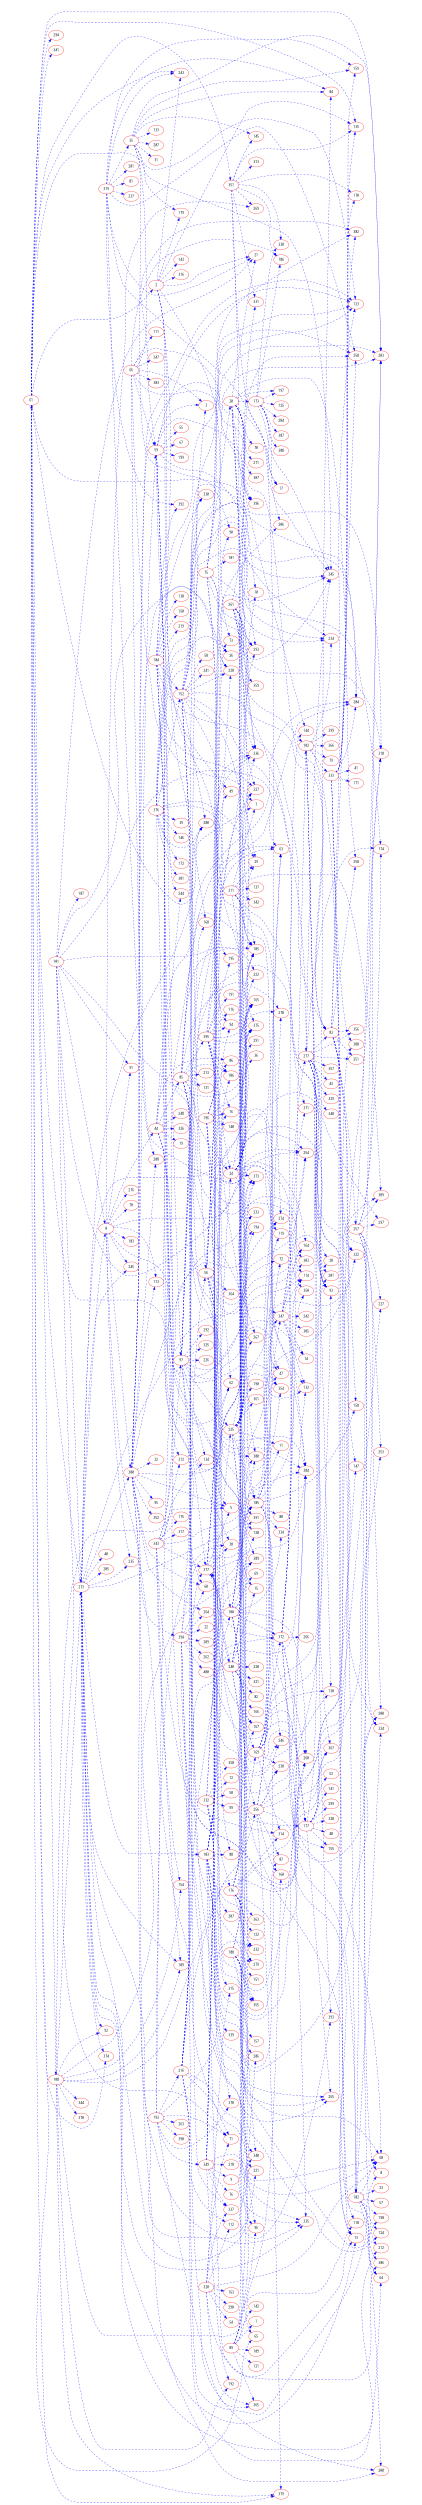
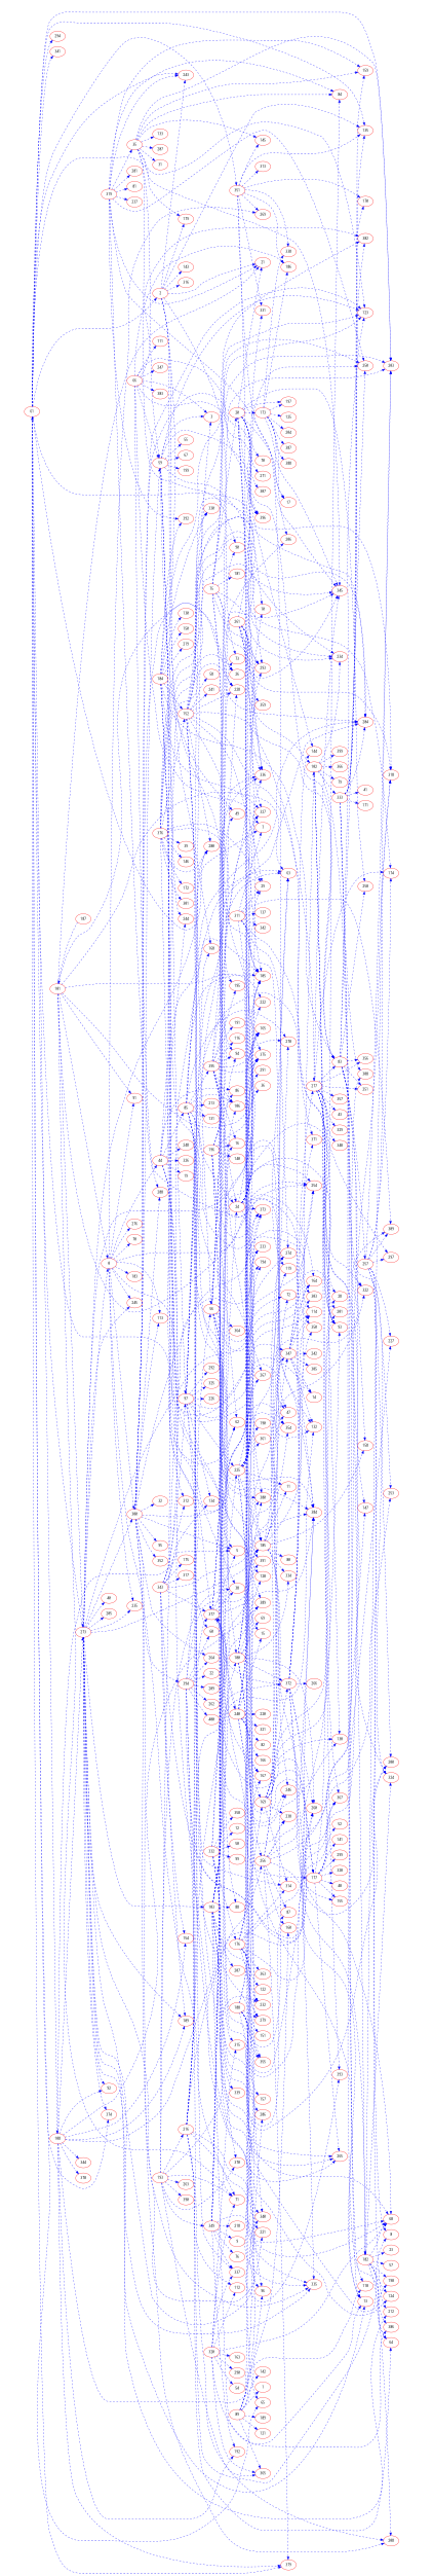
  digraph {
    rankdir=LR
    node [color=Red fontname=Courier]
    edge [color=Blue style=dashed]
    0
    44
    62
    71
    78
    91
    93
    113
    183
    235
    245
    269
    276
    300
    244
    7
    19
    68
    85
    86
    248
    303
    312
    326
    396
    59
    123
    5
    288
    26
    208
    60
    335
    32
    95
    264
    352
    394
    105
    24
    278
    373
    284
    15
    63
    106
    131
    213
    314
    337
    384
    395
    3
    38
    49
    55
    67
    97
    199
    293
    318
    56
    380
    227
    22
    209
    262
    400
    2
    21
    73
    94
    135
    143
    168
    179
    243
    316
    20
    10
    13
    17
    70
    83
    173
    197
    258
    271
    307
    336
    147
    158
    250
    251
    257
    322
    356
    345
    186
    125
    204
    206
    338
    387
    388
    203
    174
    200
    253
    8
    309
    212
    297
    36
    47
    132
    165
    185
    222
    291
    354
    375
    114
    334
    246
    155
    11
    80
    35
    31
    84
    90
    133
    145
    159
    287
    134
    194
    225
    226
    292
    324
    325
    355
    377
    279
    16
    164
    195
    116
    191
    100
    128
    233
    364
    96
    29
    69
    221
    256
    260
    267
    347
    372
    389
    379
    160
    238
    72
    87
    144
    254
    14
    242
    305
    102
    n177 [label=177]
    277
    350
    371
    266
    340
    190
    361
    228
    240
    28
    315
    61
    65
    108
    274
    280
    294
    341
    351
    374
    273
    92
    109
    154
    192
    344
    378
    232
    331
    170
    313
    103
    40
    205
    66
    111
    247
    382
    383
    75
    181
    391
    89
    1
    118
    121
    142
    189
    286
    327
    365
    138
    167
    169
    82
    166
    220
    321
    79
    234
    333
    366
    367
    393
    399
    265
    48
    52
    141
    299
    328
    201
    64
    43
    329
    348
    357
    101
    187
    88
    207
    339
    370
    386
    308
    182
    41
    171
    23
    57
    124
    198
    152
    58
    241
    330
    119
    176
    122
    151
    363
    184
    130
    150
    219
    392
    188
    157
    193
    216
    263
    349
    390
    112
    9
    76
    218
    196
    140
    261
    359
    311
    137
    342
    319
    81
    237
    281
    320
    54
    163
    290
    332
    12
    50
    99
    358
    343
    175
    317
    376
    39
    146
    172
    301
    0 -> 44
    0 -> 62
    0 -> 71
    0 -> 78
    0 -> 91
    0 -> 93
    0 -> 113
    0 -> 183
    0 -> 235
    0 -> 245
    0 -> 269
    0 -> 276
    0 -> 300
    44 -> 244
    44 -> 7
    44 -> 19
    44 -> 68
    44 -> 85
    44 -> 86
    44 -> 248
    44 -> 303
    44 -> 312
    44 -> 326
    300 -> 62
    300 -> 93
    300 -> 113
    300 -> 396
    300 -> 59
    300 -> 123
    300 -> 5
    300 -> 288
    300 -> 26
    300 -> 208
-   300 -> 60
    300 -> 335
    300 -> 32
    300 -> 95
    300 -> 264
    300 -> 352
    300 -> 394
    85 -> 105
    85 -> 24
    85 -> 278
    85 -> 373
    85 -> 284
    85 -> 15
    85 -> 63
    85 -> 106
    85 -> 131
    85 -> 213
    85 -> 314
    85 -> 337
    85 -> 384
    85 -> 395
    59 -> 123
    59 -> 5
    59 -> 3
    59 -> 38
    59 -> 49
    59 -> 55
    59 -> 67
    59 -> 97
    59 -> 199
    59 -> 293
    59 -> 318
    394 -> 208
    394 -> 60
    394 -> 335
    394 -> 264
    394 -> 56
    394 -> 380
    394 -> 227
    394 -> 22
    394 -> 209
    394 -> 262
    394 -> 400
    24 -> 105
    24 -> 278
    24 -> 373
    24 -> 336
    24 -> 36
    24 -> 47
    24 -> 132
    24 -> 165
    24 -> 185
    24 -> 222
    24 -> 291
    24 -> 354
    24 -> 375
    395 -> 24
    395 -> 63
    395 -> 106
    395 -> 384
    395 -> 94
    395 -> 336
    395 -> 165
    395 -> 375
    395 -> 279
    395 -> 16
    395 -> 164
    395 -> 195
    395 -> 116
    395 -> 191
    97 -> 284
    97 -> 3
    97 -> 168
    97 -> 114
    97 -> 134
    97 -> 194
    97 -> 225
    97 -> 226
    97 -> 292
    97 -> 324
    97 -> 325
    97 -> 355
    97 -> 377
    56 -> 68
    56 -> 105
    56 -> 373
    56 -> 380
    56 -> 10
    56 -> 345
    56 -> 90
    56 -> 100
    56 -> 128
    56 -> 233
    56 -> 364
    2 -> 244
    2 -> 21
    2 -> 73
    2 -> 94
    2 -> 135
    2 -> 143
    2 -> 168
    2 -> 179
    2 -> 243
    2 -> 316
    20 -> 396
    20 -> 105
    20 -> 21
    20 -> 10
    20 -> 13
    20 -> 17
    20 -> 70
    20 -> 83
    20 -> 173
    20 -> 197
    20 -> 258
    20 -> 271
    20 -> 307
    20 -> 336
    83 -> 123
    83 -> 13
    83 -> 258
    83 -> 147
    83 -> 158
    83 -> 250
    83 -> 251
    83 -> 257
    83 -> 322
    83 -> 356
    173 -> 17
    173 -> 197
    173 -> 345
    173 -> 186
    173 -> 125
    173 -> 204
    173 -> 206
    173 -> 338
    173 -> 387
    173 -> 388
    257 -> 318
    257 -> 227
    257 -> 203
    257 -> 174
    257 -> 200
    257 -> 253
    257 -> 8
    257 -> 309
    257 -> 212
    257 -> 297
    185 -> 278
    185 -> 158
    185 -> 47
    185 -> 354
    185 -> 114
    185 -> 334
    185 -> 246
    185 -> 155
    185 -> 11
    185 -> 80
    35 -> 59
    35 -> 123
    35 -> 345
    35 -> 203
    35 -> 31
    35 -> 84
    35 -> 90
    35 -> 133
    35 -> 145
    35 -> 159
    35 -> 287
    225 -> 93
    225 -> 47
    225 -> 132
    225 -> 185
    225 -> 354
    225 -> 375
    225 -> 114
    225 -> 246
    225 -> 11
    225 -> 194
    225 -> 164
    225 -> 233
    225 -> 347
    225 -> 254
    225 -> 14
    225 -> 340
    225 -> 190
    225 -> 361
    377 -> 5
    377 -> 384
    377 -> 38
    377 -> 73
    377 -> 206
    377 -> 238
    377 -> 228
    377 -> 240
    377 -> 28
    377 -> 315
    100 -> 334
    100 -> 128
    100 -> 96
    100 -> 29
    100 -> 69
    100 -> 221
    100 -> 256
    100 -> 260
    100 -> 267
    100 -> 347
    100 -> 372
    100 -> 389
    256 -> 93
    256 -> 384
    256 -> 13
    256 -> 147
    256 -> 347
    256 -> 379
    256 -> 160
    256 -> 238
    256 -> 72
    256 -> 87
    347 -> 303
    347 -> 384
    347 -> 132
    347 -> 114
    347 -> 164
    347 -> 144
    347 -> 254
    347 -> 14
    347 -> 242
    347 -> 305
    372 -> 68
    372 -> 335
    372 -> 377
    372 -> 260
    372 -> 102
    372 -> n177
    372 -> 277
    372 -> 350
    372 -> 371
    372 -> 266
    102 -> 324
    102 -> 138
    102 -> 79
    102 -> 234
    102 -> 333
    102 -> 366
    102 -> 367
    102 -> 393
    102 -> 399
    n177 -> 318
    n177 -> 155
    n177 -> 84
    n177 -> 367
    n177 -> 265
    n177 -> 48
    n177 -> 52
    n177 -> 141
    n177 -> 299
    n177 -> 328
    277 -> 93
    277 -> 83
    277 -> 251
    277 -> 322
    277 -> 356
    277 -> 345
    277 -> 174
    277 -> 297
    277 -> 28
    277 -> 201
    277 -> 64
    277 -> 43
    277 -> 329
    277 -> 348
    277 -> 357
    240 -> 15
    240 -> 322
    240 -> 309
    240 -> 377
    240 -> n177
    240 -> 391
    240 -> 138
    240 -> 167
    240 -> 169
    240 -> 82
    240 -> 166
    240 -> 220
    240 -> 321
    61 -> 284
    61 -> 2
    61 -> 135
    61 -> 179
    61 -> 243
    61 -> 203
    61 -> 379
    61 -> 65
    61 -> 108
    61 -> 274
    61 -> 280
    61 -> 294
    61 -> 341
    61 -> 351
    61 -> 374
    108 -> 312
    108 -> 260
    108 -> 389
    108 -> 379
    108 -> 160
    108 -> 273
    108 -> 92
    108 -> 109
    108 -> 154
    108 -> 192
    108 -> 344
    108 -> 378
    351 -> 269
    351 -> 135
    351 -> 186
    351 -> 338
    351 -> 145
    351 -> 274
    351 -> 232
    351 -> 331
    351 -> 170
    351 -> 313
    273 -> 0
    273 -> 235
    273 -> 245
    273 -> 300
    273 -> 335
    273 -> 373
    273 -> 13
    273 -> 212
    273 -> 165
    273 -> 185
    273 -> 221
    273 -> 340
    273 -> 61
    273 -> 280
    273 -> 374
    273 -> 92
    273 -> 109
    273 -> 103
    273 -> 40
    273 -> 205
    103 -> 105
    103 -> 24
    103 -> 373
    103 -> 94
    103 -> 132
    103 -> 185
    103 -> 246
    103 -> 340
    103 -> 265
    103 -> 88
    103 -> 207
    103 -> 339
    103 -> 370
    103 -> 386
    66 -> 7
    66 -> 396
    66 -> 59
    66 -> 288
    66 -> 3
    66 -> 186
    66 -> 144
    66 -> 111
    66 -> 247
    66 -> 382
    66 -> 383
    75 -> 93
    75 -> 123
    75 -> 26
    75 -> 293
    75 -> 20
    75 -> 336
    75 -> 203
    75 -> 375
    75 -> 181
    75 -> 391
    89 -> 380
    89 -> 96
    89 -> 1
    89 -> 118
    89 -> 121
    89 -> 142
    89 -> 189
    89 -> 286
    89 -> 327
    89 -> 365
    169 -> 63
    169 -> 314
    169 -> 200
    169 -> 372
    169 -> 238
    169 -> n177
    169 -> 274
    169 -> 138
    169 -> 201
    169 -> 119
    333 -> 284
    333 -> 135
    333 -> 159
    333 -> 170
    333 -> 382
    333 -> 118
    333 -> 308
    333 -> 182
    333 -> 41
    333 -> 171
    101 -> 0
    101 -> 71
    101 -> 91
    101 -> 63
    101 -> 21
    101 -> 165
    101 -> 222
    101 -> 254
    101 -> 228
    101 -> 273
-   101 -> 187
+   187 -> 101
    182 -> 68
    182 -> 208
    182 -> 203
    182 -> 324
    182 -> 64
    182 -> 386
    182 -> 23
    182 -> 57
    182 -> 124
    182 -> 198
    152 -> 68
    152 -> 105
    152 -> 56
    152 -> 83
    152 -> 250
    152 -> 345
    152 -> 174
    152 -> 29
    152 -> 277
    152 -> 228
    152 -> 280
    152 -> 167
    152 -> 234
    152 -> 58
    152 -> 241
    152 -> 330
    176 -> 63
    176 -> 314
    176 -> 250
    176 -> 253
    176 -> 355
    176 -> 279
    176 -> 232
    176 -> 169
    176 -> 308
    176 -> 122
    176 -> 151
    176 -> 363
    184 -> 60
    184 -> 83
    184 -> 267
    184 -> 72
    184 -> 382
    184 -> 327
    184 -> 152
    184 -> 330
    184 -> 130
    184 -> 150
    184 -> 219
    184 -> 392
    188 -> 384
    188 -> 293
    188 -> 200
    188 -> 355
    188 -> 279
    188 -> 87
    188 -> 65
    188 -> 167
    188 -> 367
    188 -> 157
    193 -> 71
    193 -> 38
    193 -> 254
    193 -> 232
    193 -> 365
    193 -> 370
    193 -> 216
    193 -> 263
    193 -> 349
    193 -> 390
    216 -> 335
    216 -> 336
    216 -> 8
    216 -> 377
    216 -> 100
    216 -> 96
    216 -> 256
    216 -> 372
    216 -> 234
    216 -> 64
    216 -> 112
    349 -> 106
    349 -> 337
    349 -> 203
    349 -> 375
    349 -> 16
    349 -> 192
    349 -> 393
    349 -> 9
    349 -> 76
    349 -> 218
    196 -> 62
    196 -> 86
    196 -> 49
    196 -> 165
    196 -> 16
    196 -> 350
    196 -> 327
    196 -> 265
    196 -> 88
    196 -> 140
    261 -> 293
    261 -> 318
    261 -> 380
    261 -> 336
    261 -> 345
    261 -> 102
    261 -> 331
    261 -> 286
    261 -> 327
    261 -> 359
    311 -> 7
    311 -> 105
    311 -> 384
    311 -> 309
    311 -> 29
    311 -> 371
    311 -> 182
    311 -> 119
    311 -> 137
    311 -> 342
    319 -> 21
    319 -> 243
    319 -> 250
    319 -> 345
    319 -> 35
    319 -> 84
    319 -> 159
    319 -> 254
    319 -> 392
    319 -> 81
    319 -> 237
    319 -> 281
    320 -> 71
    320 -> 68
    320 -> 337
    320 -> 13
    320 -> 315
    320 -> 365
    320 -> 112
    320 -> 54
    320 -> 163
    320 -> 290
    332 -> 185
    332 -> 225
    332 -> 265
    332 -> 124
    332 -> 198
    332 -> 176
    332 -> 12
    332 -> 50
    332 -> 99
    332 -> 358
    343 -> 5
    343 -> 105
+   343 -> 284
    343 -> 384
    343 -> 97
    343 -> 134
    343 -> 377
    343 -> 260
    343 -> 109
    343 -> 154
    343 -> 175
    343 -> 317
    376 -> 123
    376 -> 284
    376 -> 195
    376 -> 29
    376 -> 389
    376 -> 228
    376 -> 280
    376 -> 234
    376 -> 152
    376 -> 39
    376 -> 146
    376 -> 172
    376 -> 301
  }
